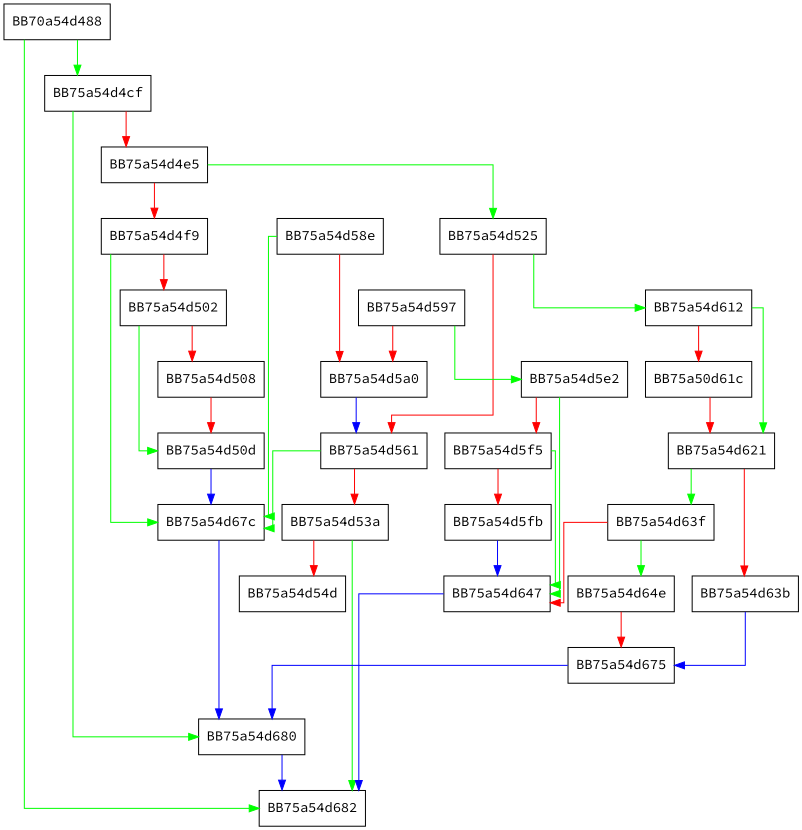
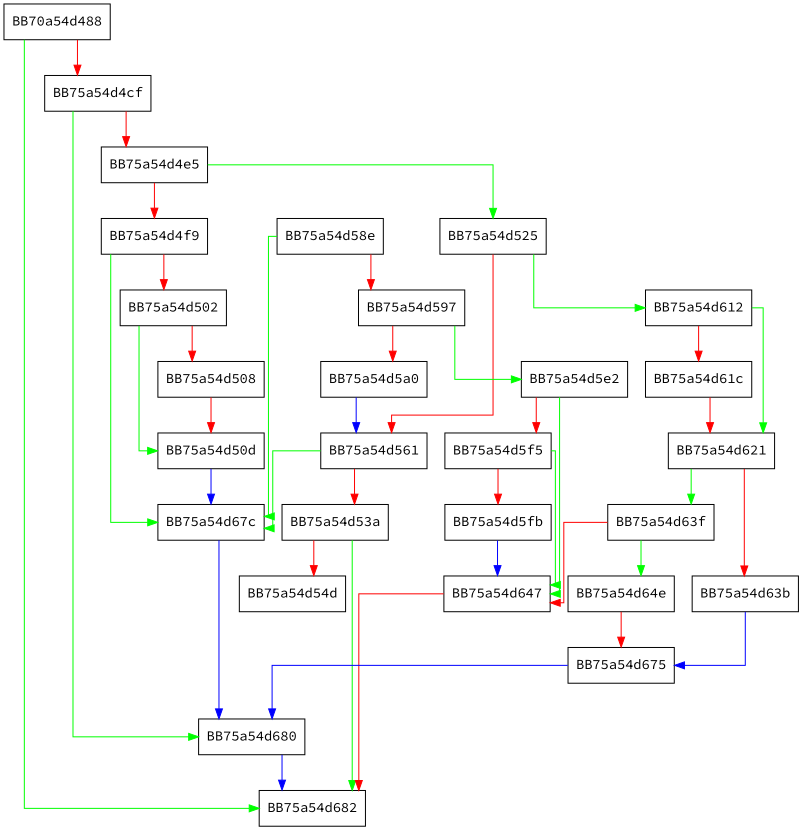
  digraph {
    fontname="Source Code Pro"
    splines=ortho
    node [fontname="Source Code Pro" shape=box]
    edge [color=red fontname="Source Code Pro"]
    n1 [label=BB70a54d488]
    BB75a54d682
    BB75a54d4cf
    BB75a54d680
    BB75a54d4e5
    BB75a54d525
    BB75a54d4f9
    BB75a54d612
    n9 [label=BB75a54d561]
    BB75a54d67c
    BB75a54d502
    BB75a54d621
-   BB75a54d61c [label=BB75a50d61c]
+   BB75a54d61c
    BB75a54d53a
    BB75a54d50d
    BB75a54d508
    BB75a54d63f
    BB75a54d63b
    BB75a54d54d
    BB75a54d58e
    BB75a54d597
    BB75a54d5e2
    BB75a54d5a0
    BB75a54d647
    BB75a54d5f5
    BB75a54d5fb
    BB75a54d64e
    BB75a54d675
    n1 -> BB75a54d682 [color=green]
-   n1 -> BB75a54d4cf [color=green]
+   n1 -> BB75a54d4cf
    BB75a54d4cf -> BB75a54d680 [color=green]
    BB75a54d4cf -> BB75a54d4e5
    BB75a54d680 -> BB75a54d682 [color=blue]
    BB75a54d4e5 -> BB75a54d525 [color=green]
    BB75a54d4e5 -> BB75a54d4f9
    BB75a54d525 -> BB75a54d612 [color=green]
    BB75a54d525 -> n9
    BB75a54d4f9 -> BB75a54d67c [color=green]
    BB75a54d4f9 -> BB75a54d502
    BB75a54d612 -> BB75a54d621 [color=green]
    BB75a54d612 -> BB75a54d61c
    n9 -> BB75a54d67c [color=green]
    n9 -> BB75a54d53a
    BB75a54d67c -> BB75a54d680 [color=blue]
    BB75a54d502 -> BB75a54d50d [color=green]
    BB75a54d502 -> BB75a54d508
    BB75a54d621 -> BB75a54d63f [color=green]
    BB75a54d621 -> BB75a54d63b
    BB75a54d61c -> BB75a54d621
    BB75a54d53a -> BB75a54d682 [color=green]
    BB75a54d53a -> BB75a54d54d
    BB75a54d50d -> BB75a54d67c [color=blue]
    BB75a54d508 -> BB75a54d50d
    BB75a54d63f -> BB75a54d647
    BB75a54d63f -> BB75a54d64e [color=green]
    BB75a54d63b -> BB75a54d675 [color=blue]
    BB75a54d58e -> BB75a54d67c [color=green]
-   BB75a54d58e -> BB75a54d5a0
+   BB75a54d58e -> BB75a54d597
    BB75a54d597 -> BB75a54d5e2 [color=green]
    BB75a54d597 -> BB75a54d5a0
    BB75a54d5e2 -> BB75a54d647 [color=green]
    BB75a54d5e2 -> BB75a54d5f5
    BB75a54d5a0 -> n9 [color=blue]
-   BB75a54d647 -> BB75a54d682 [color=blue]
+   BB75a54d647 -> BB75a54d682
    BB75a54d5f5 -> BB75a54d647 [color=green]
    BB75a54d5f5 -> BB75a54d5fb
    BB75a54d5fb -> BB75a54d647 [color=blue]
    BB75a54d64e -> BB75a54d675
    BB75a54d675 -> BB75a54d680 [color=blue]
  }
